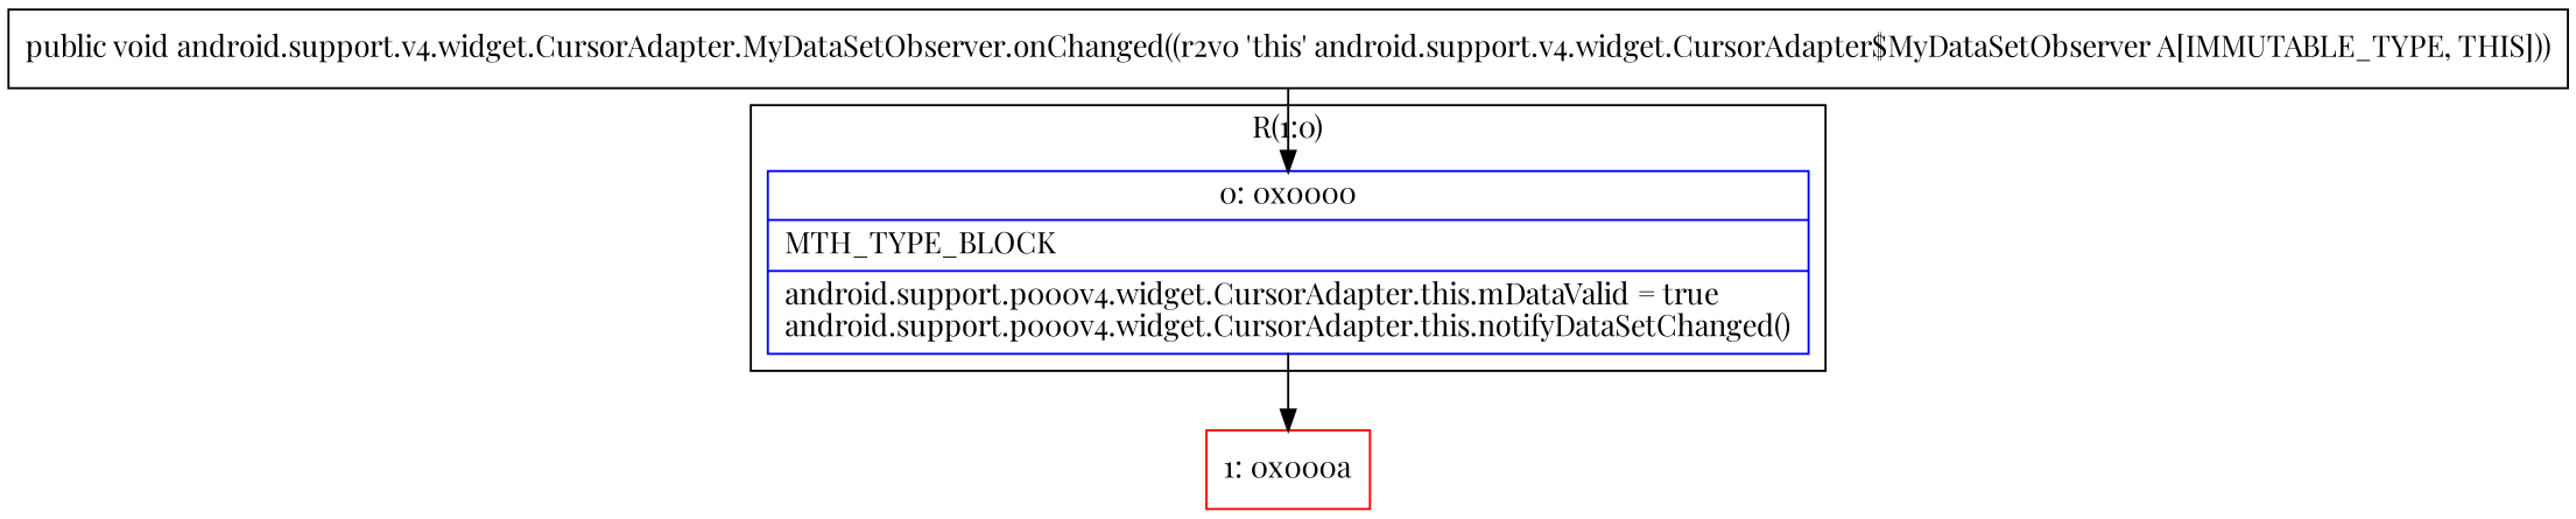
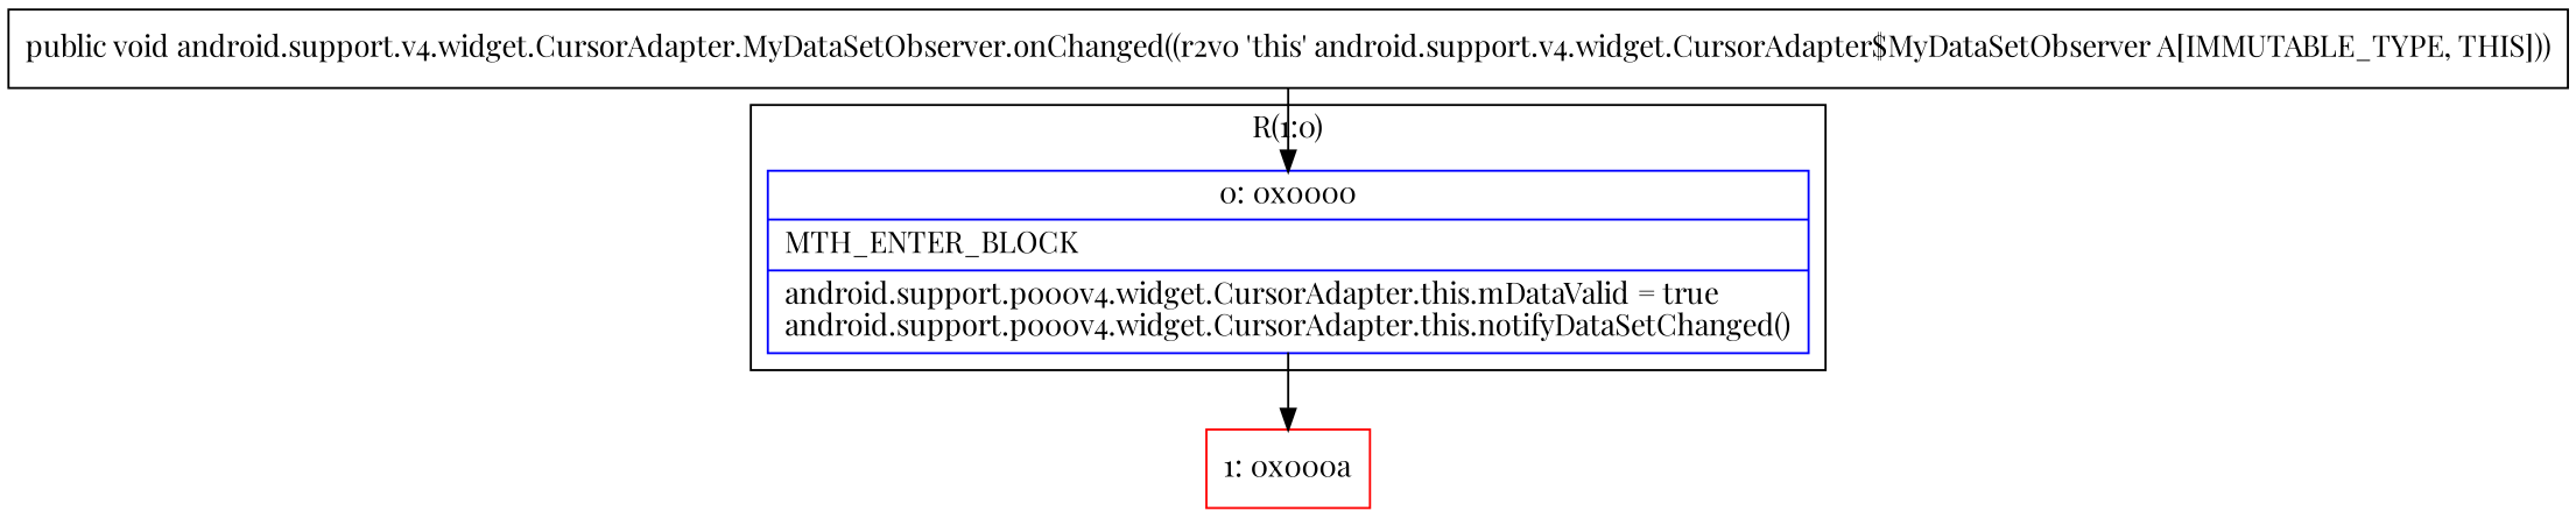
  digraph {
    fontname="Playfair Display"
    node [shape=record fontname="Playfair Display"]
    edge [fontname="Playfair Display"]
-   n1 [color=blue label="{0\:\ 0x0000|MTH_TYPE_BLOCK\l|android.support.p000v4.widget.CursorAdapter.this.mDataValid = true\landroid.support.p000v4.widget.CursorAdapter.this.notifyDataSetChanged()\l}"]
+   n1 [color=blue label="{0\:\ 0x0000|MTH_ENTER_BLOCK\l|android.support.p000v4.widget.CursorAdapter.this.mDataValid = true\landroid.support.p000v4.widget.CursorAdapter.this.notifyDataSetChanged()\l}"]
    n2 [color=red label="{1\:\ 0x000a}"]
    n3 [label="{public void android.support.v4.widget.CursorAdapter.MyDataSetObserver.onChanged((r2v0 'this' android.support.v4.widget.CursorAdapter$MyDataSetObserver A[IMMUTABLE_TYPE, THIS])) }"]
    subgraph cluster_1 {
      label="R(1:0)"
      n1
    }
    n1 -> n2
    n3 -> n1
  }
